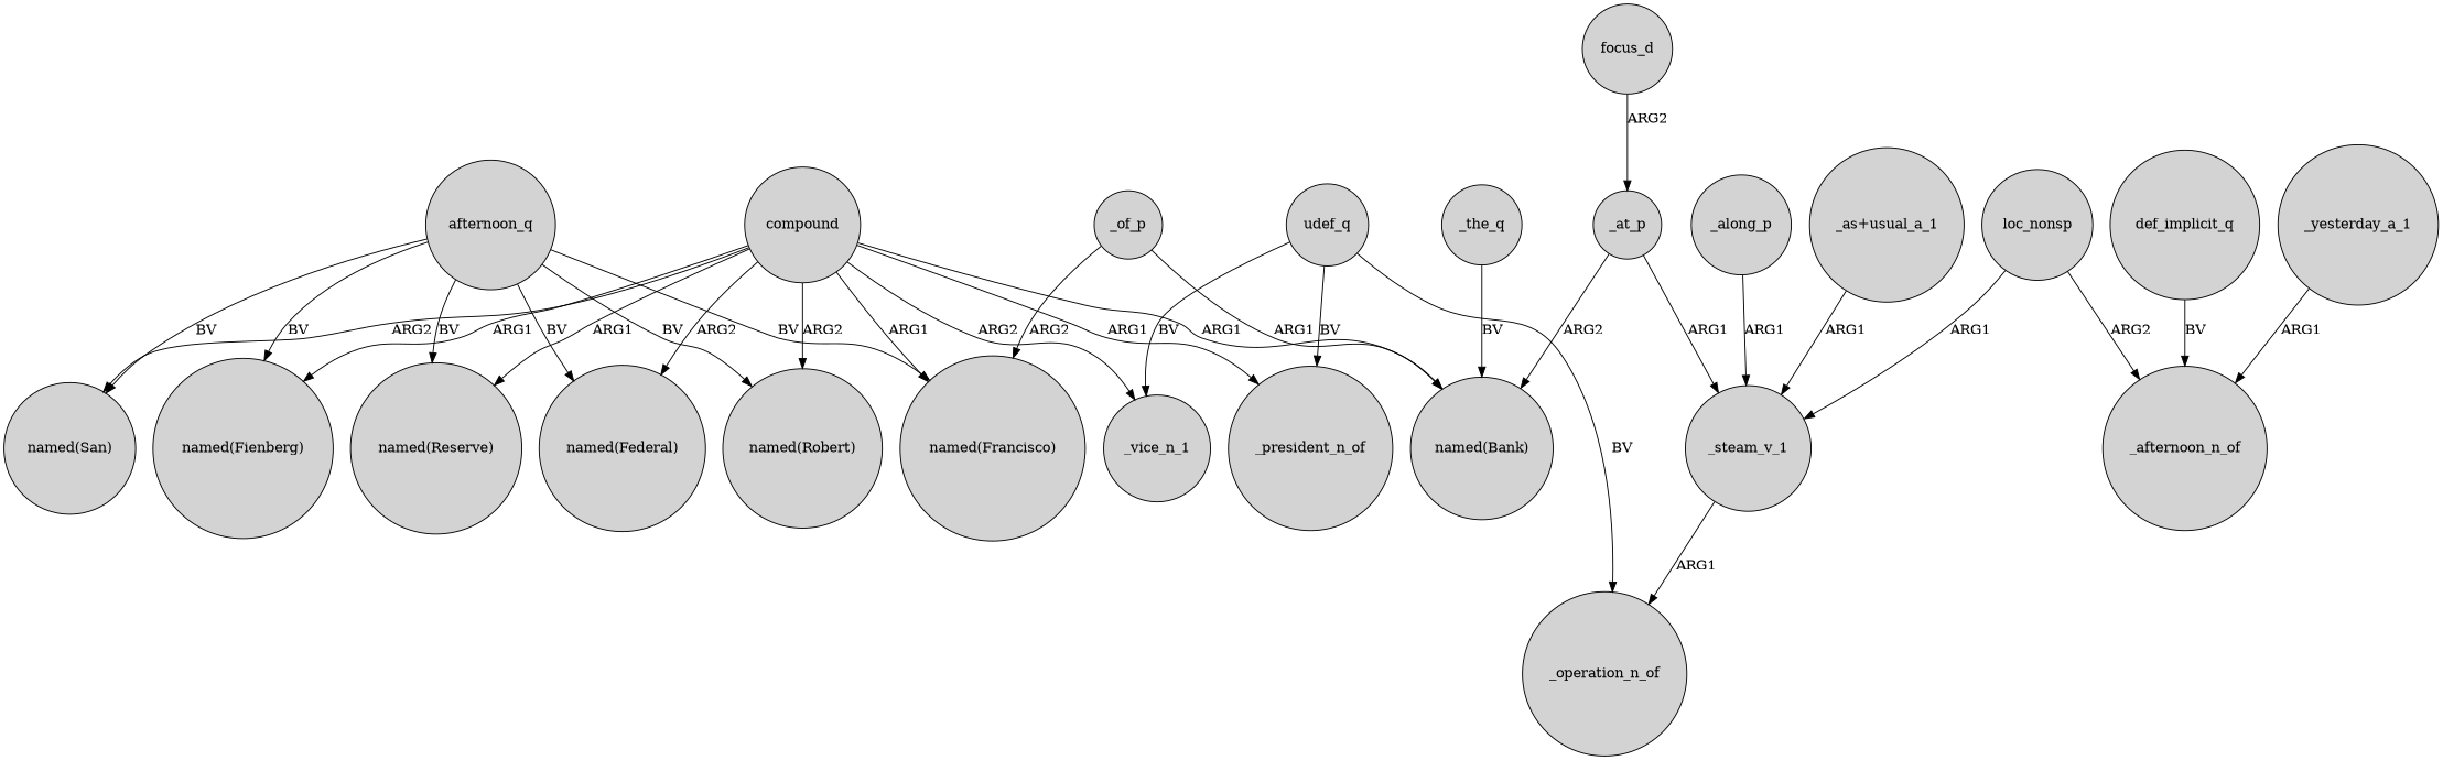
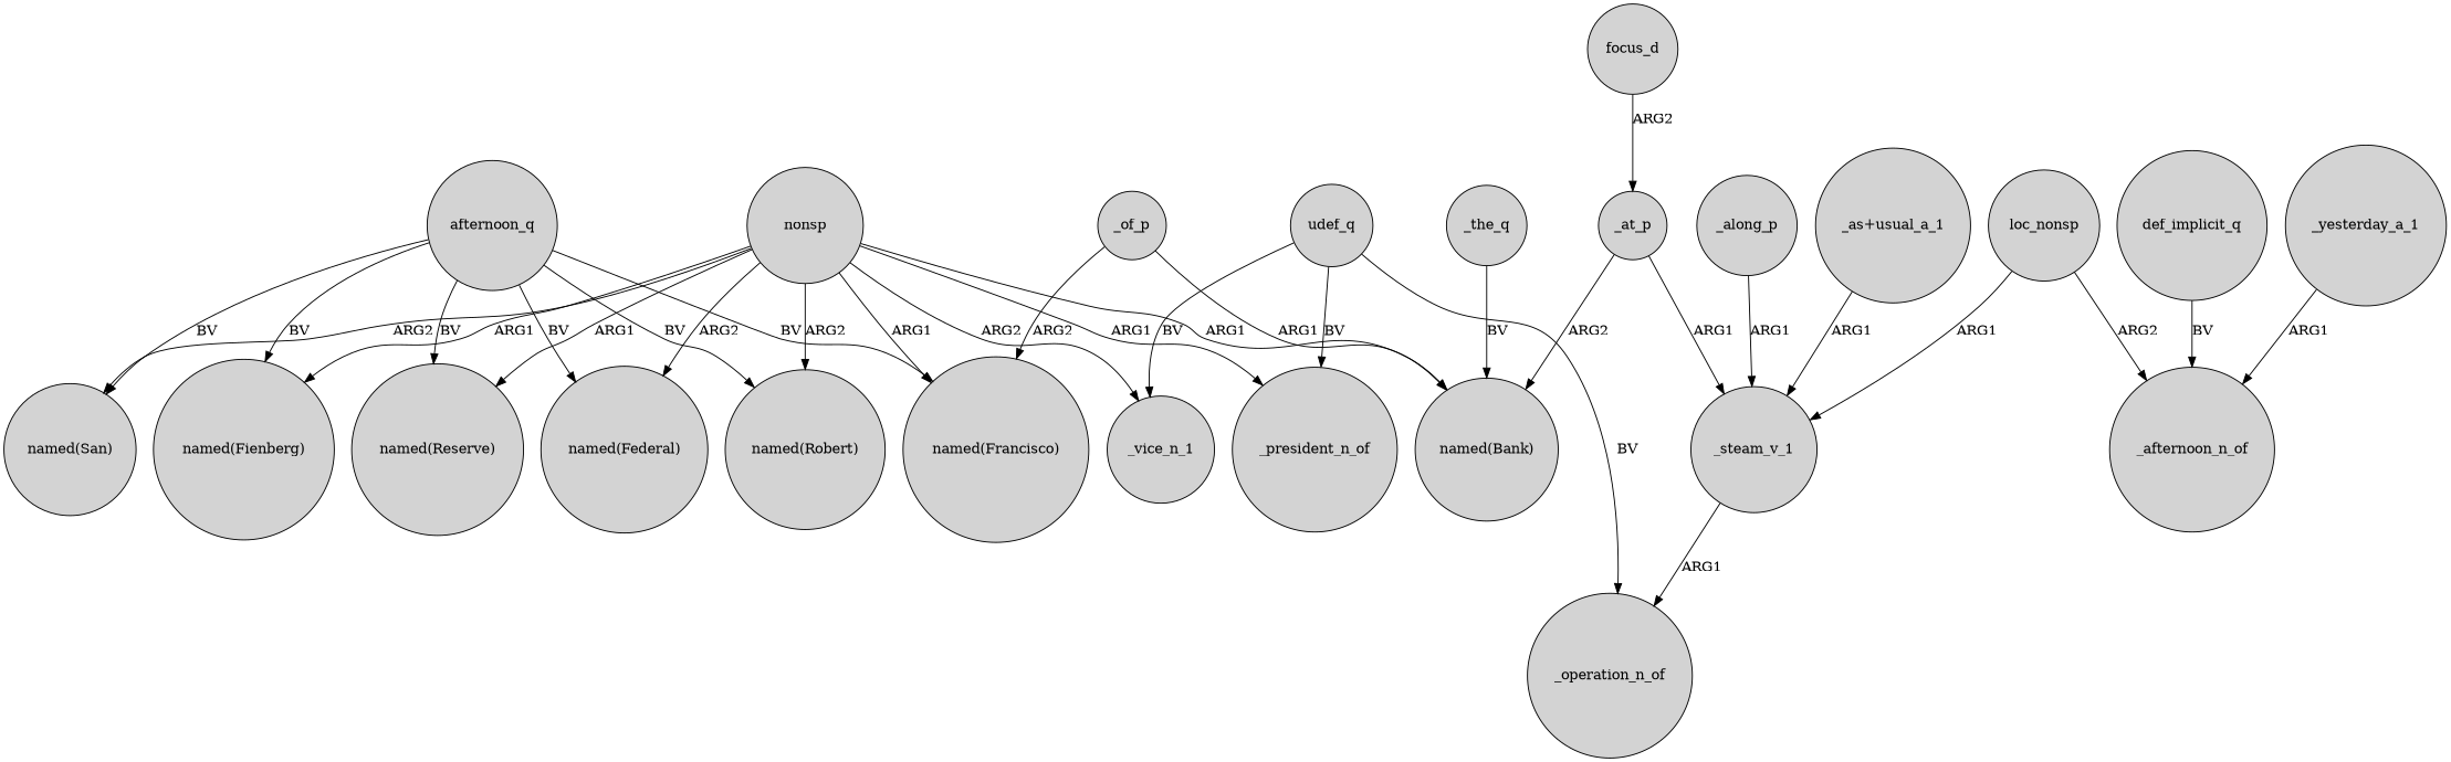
  digraph {
    node [shape=circle style=filled]
-   compound
+   compound [label=nonsp]
    "named(Reserve)"
    "named(Bank)"
    _vice_n_1
    "named(Fienberg)"
    "named(Francisco)"
    "named(San)"
    "named(Robert)"
    _president_n_of
    "named(Federal)"
    _at_p
    _steam_v_1
    _operation_n_of
    n14 [label=afternoon_q]
    _the_q
    loc_nonsp
    _afternoon_n_of
    focus_d
    udef_q
    "_as+usual_a_1"
    _along_p
    _yesterday_a_1
    _of_p
    def_implicit_q
    compound -> "named(Reserve)" [label=ARG1]
    compound -> "named(Bank)" [label=ARG1]
    compound -> _vice_n_1 [label=ARG2]
    compound -> "named(Fienberg)" [label=ARG1]
    compound -> "named(Francisco)" [label=ARG1]
    compound -> "named(San)" [label=ARG2]
    compound -> "named(Robert)" [label=ARG2]
    compound -> _president_n_of [label=ARG1]
    compound -> "named(Federal)" [label=ARG2]
    _at_p -> "named(Bank)" [label=ARG2]
    _at_p -> _steam_v_1 [label=ARG1]
    _steam_v_1 -> _operation_n_of [label=ARG1]
    n14 -> "named(Reserve)" [label=BV]
    n14 -> "named(Fienberg)" [label=BV]
    n14 -> "named(Francisco)" [label=BV]
    n14 -> "named(San)" [label=BV]
    n14 -> "named(Robert)" [label=BV]
    n14 -> "named(Federal)" [label=BV]
    _the_q -> "named(Bank)" [label=BV]
    loc_nonsp -> _steam_v_1 [label=ARG1]
    loc_nonsp -> _afternoon_n_of [label=ARG2]
    focus_d -> _at_p [label=ARG2]
    udef_q -> _vice_n_1 [label=BV]
    udef_q -> _president_n_of [label=BV]
    udef_q -> _operation_n_of [label=BV]
    "_as+usual_a_1" -> _steam_v_1 [label=ARG1]
    _along_p -> _steam_v_1 [label=ARG1]
    _yesterday_a_1 -> _afternoon_n_of [label=ARG1]
    _of_p -> "named(Bank)" [label=ARG1]
    _of_p -> "named(Francisco)" [label=ARG2]
    def_implicit_q -> _afternoon_n_of [label=BV]
  }
